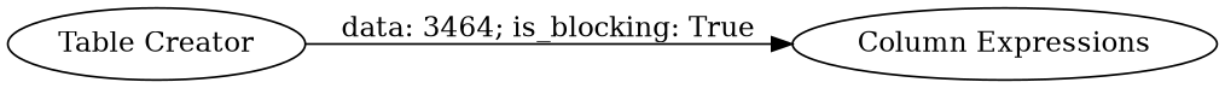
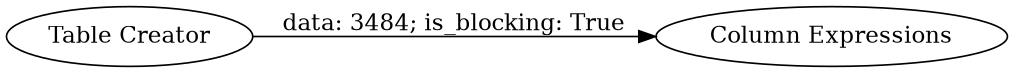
  digraph {
    rankdir=LR
    n1 [label="Column Expressions"]
    n2 [label="Table Creator"]
-   n2 -> n1 [label="data: 3464; is_blocking: True"]
+   n2 -> n1 [label="data: 3484; is_blocking: True"]
  }
